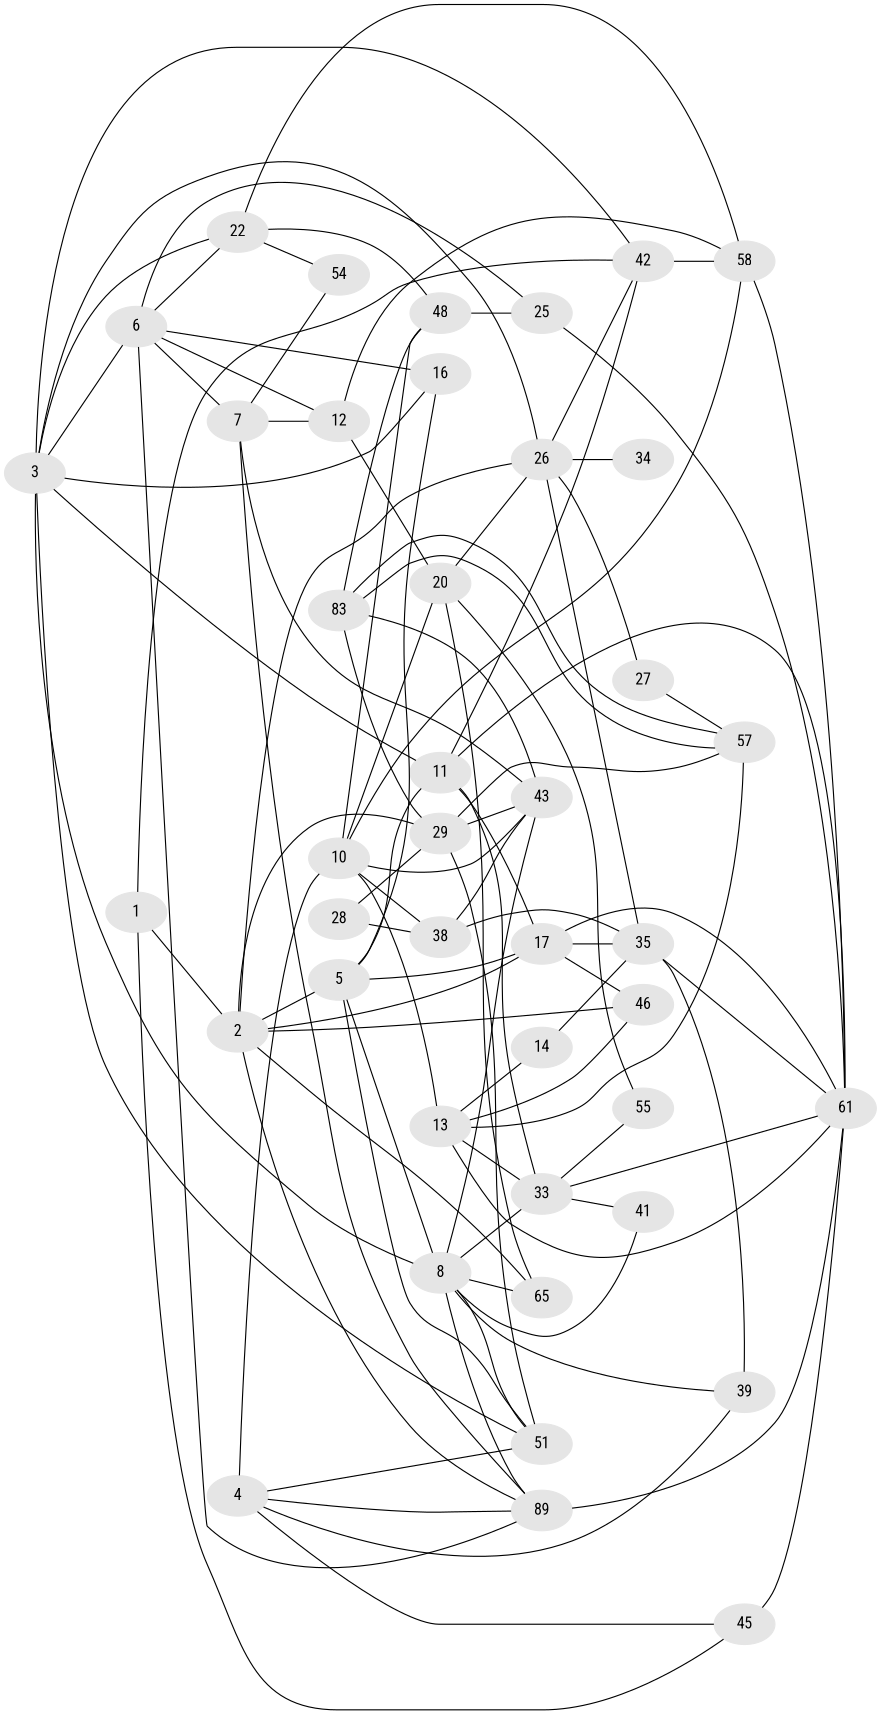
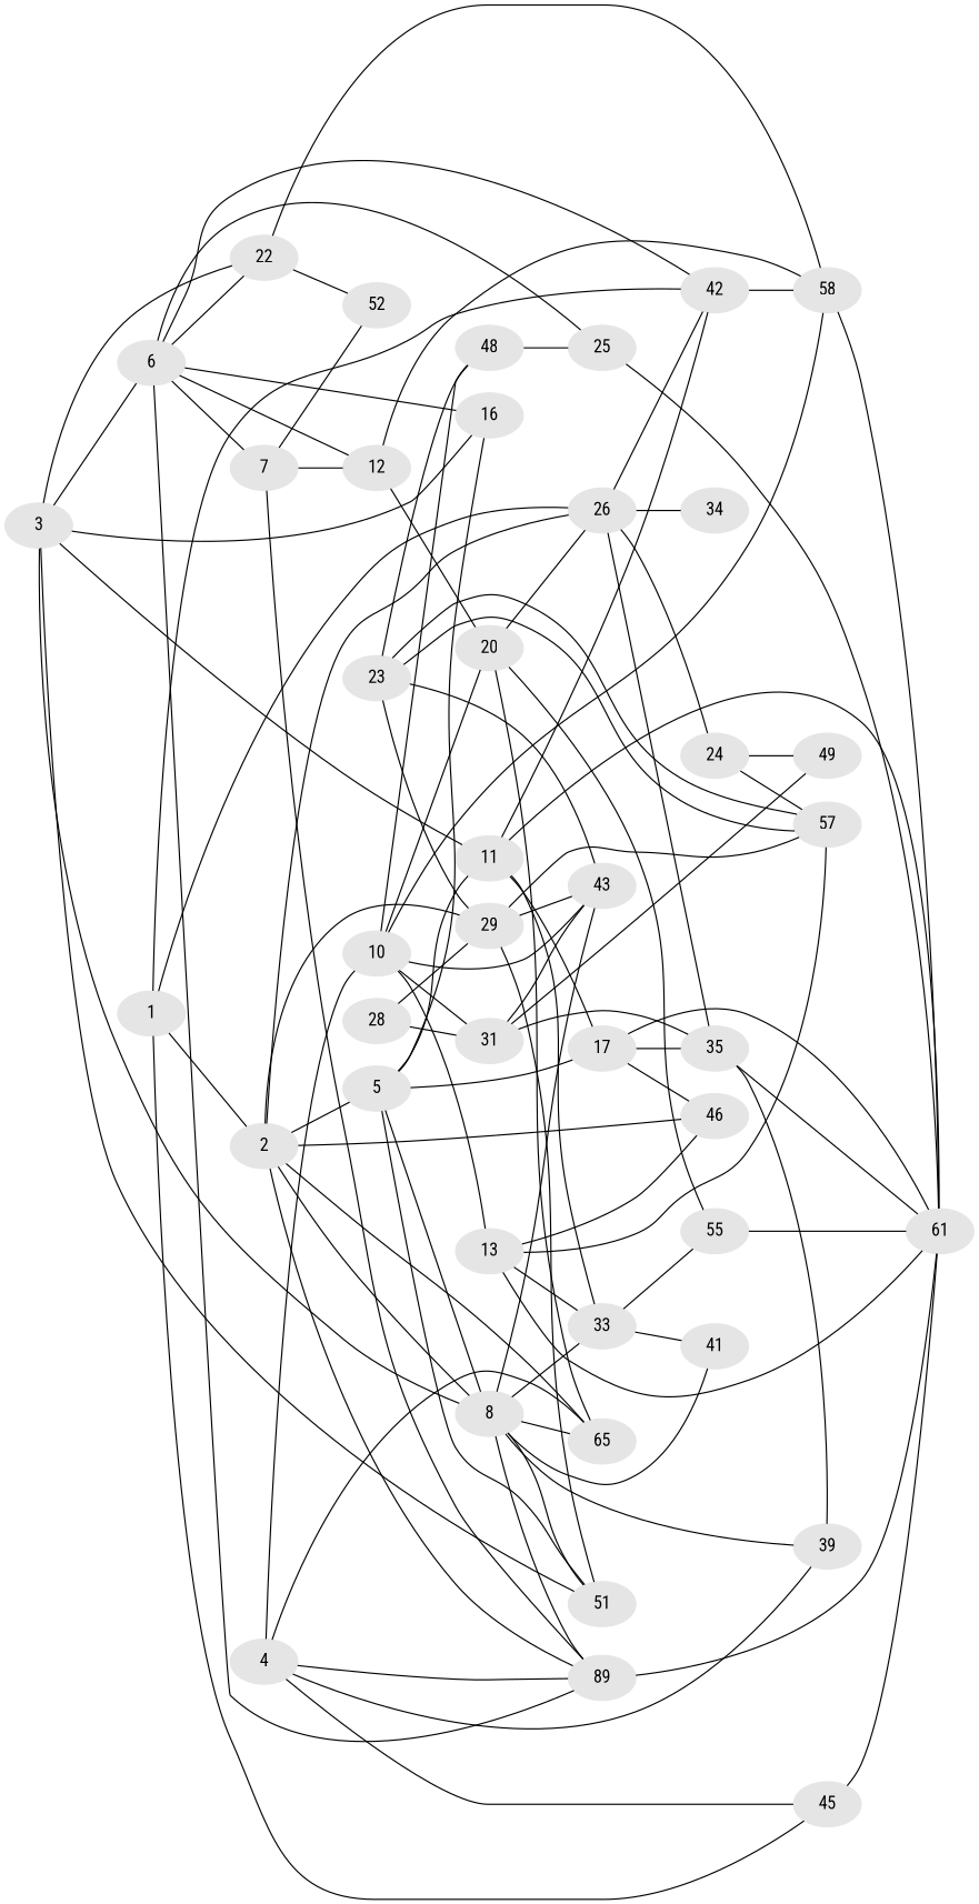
  graph {
    fontname="Roboto Condensed"
    rankdir=LR
    node [color=gray90 fontname="Roboto Condensed" style=filled]
    edge [fontname="Roboto Condensed"]
    2 [super="+21"]
    5 [super="+47"]
    8 [super="+37"]
    n4 [label=89]
    26 [super="+64"]
    29 [super="+53"]
    46
    65 [super="+70"]
    1
    42 [super="+63"]
    45 [super="+71"]
    n12 [label=58]
    n13 [label=61 super="+69"]
    11 [super="+50"]
    16
    51 [super="+66"]
    17 [super="+30"]
    39 [super="+56"]
    33 [super="+38"]
    41
    43
    35 [super="+61"]
-   27
+   27 [label=24]
    34
    57
    3 [super="+24"]
    6 [super="+7"]
    22 [super="+40"]
    n29 [label=7 super="+15"]
    12 [super="+36"]
    25 [super="+32"]
-   52 [label=54]
+   52
    48 [super="+68"]
    4 [super="+54"]
    10 [super="+58"]
    13 [super="+18"]
    20 [super="+67"]
-   31 [super="+62" label=38]
+   31 [super="+62"]
    55
-   14
-   23 [super="+44" label=83]
+   49
+   23 [super="+44"]
    28
    2 -- 5
-   2 -- 17
+   2 -- 8
    2 -- n4
    2 -- 26
    2 -- 29
    2 -- 46
    2 -- 65
    5 -- 8
    5 -- 11
    5 -- 16
    5 -- 51
    5 -- 17
    8 -- n4
    8 -- 65
    8 -- 51
    8 -- 39
    8 -- 33 [weight=2]
    8 -- 41
    8 -- 43
    n4 -- n13
    26 -- 42
    26 -- 35
    26 -- 27
    26 -- 34
    29 -- 51
    29 -- 43
    29 -- 57
    1 -- 2
    1 -- 42
    1 -- 45
    42 -- n12 [weight=2]
    45 -- n13 [weight=2]
    n12 -- n13
    11 -- 42
    11 -- n13
    11 -- 17 [weight=2]
    11 -- 33
    17 -- 46
    17 -- n13
    17 -- 35
    33 -- 41
    33 -- 55
    35 -- n13
    35 -- 39
    27 -- 57
+   27 -- 49
    3 -- 8 [weight=2]
-   3 -- 26
-   3 -- 42
+   1 -- 26
+   6 -- 42
    3 -- 11
    3 -- 16
    3 -- 51
    3 -- 6
    3 -- 22
    6 -- n4
    6 -- 16
    6 -- 22
    6 -- n29 [weight=2]
    6 -- 12
    6 -- 25
    22 -- n12
    22 -- 52
-   22 -- 48
    n29 -- n4
-   n29 -- 43
    n29 -- 12
    n29 -- 52
    12 -- n12
    12 -- 20
    25 -- n13
    48 -- 25
    4 -- n4
    4 -- 45
-   4 -- 51
+   4 -- 65
    4 -- 39
    4 -- 10
    10 -- n12
    10 -- 43
    10 -- 48
    10 -- 13
    10 -- 20
    10 -- 31
    13 -- 46
    13 -- n13
    13 -- 33
    13 -- 57
-   13 -- 14
    20 -- 26
    20 -- 65
    20 -- 55
    31 -- 43
    31 -- 35
-   33 -- n13
-   14 -- 35
+   31 -- 49
+   55 -- n13
    23 -- 29
    23 -- 43
    23 -- 57
    23 -- 57
    23 -- 48
    28 -- 29
    28 -- 31
  }
